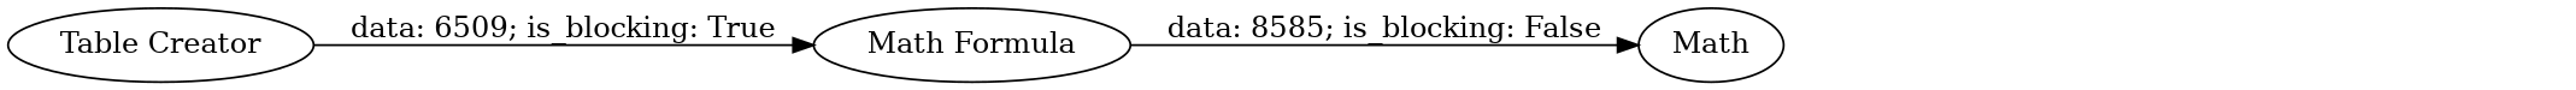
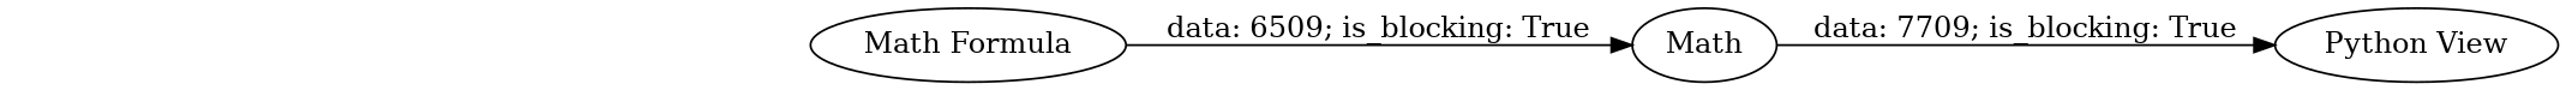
  digraph {
    rankdir=LR
    n1 [label="Math Formula"]
    n2 [label=Math]
-   n4 [label="Table Creator"]
-   n1 -> n2 [label="data: 8585; is_blocking: False"]
-   n4 -> n1 [label="data: 6509; is_blocking: True"]
+   n3 [label="Python View"]
+   n1 -> n2 [label="data: 6509; is_blocking: True"]
+   n2 -> n3 [label="data: 7709; is_blocking: True"]
  }
